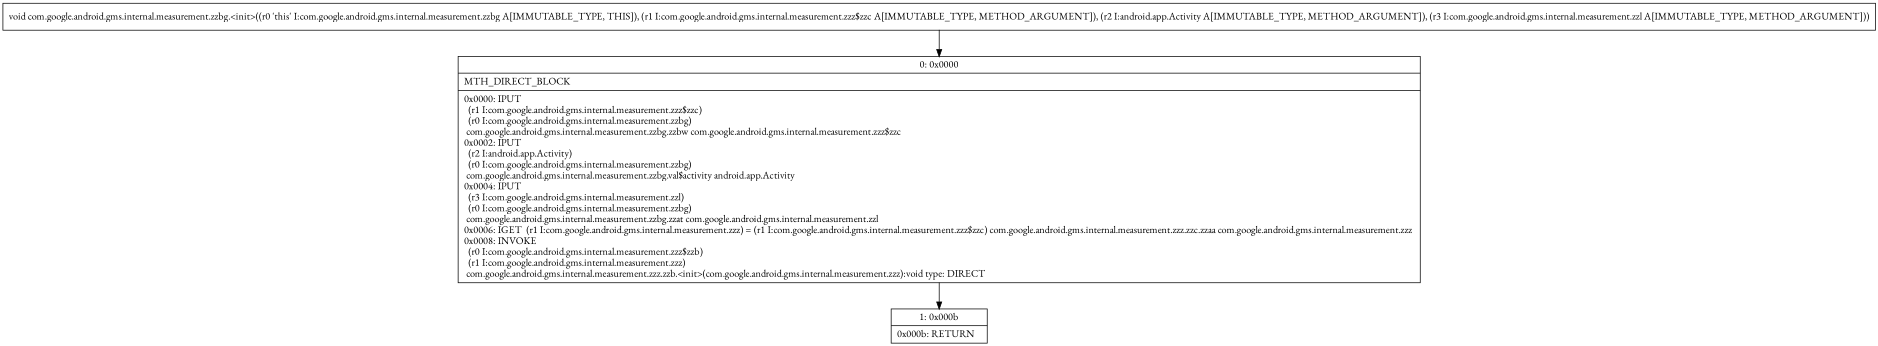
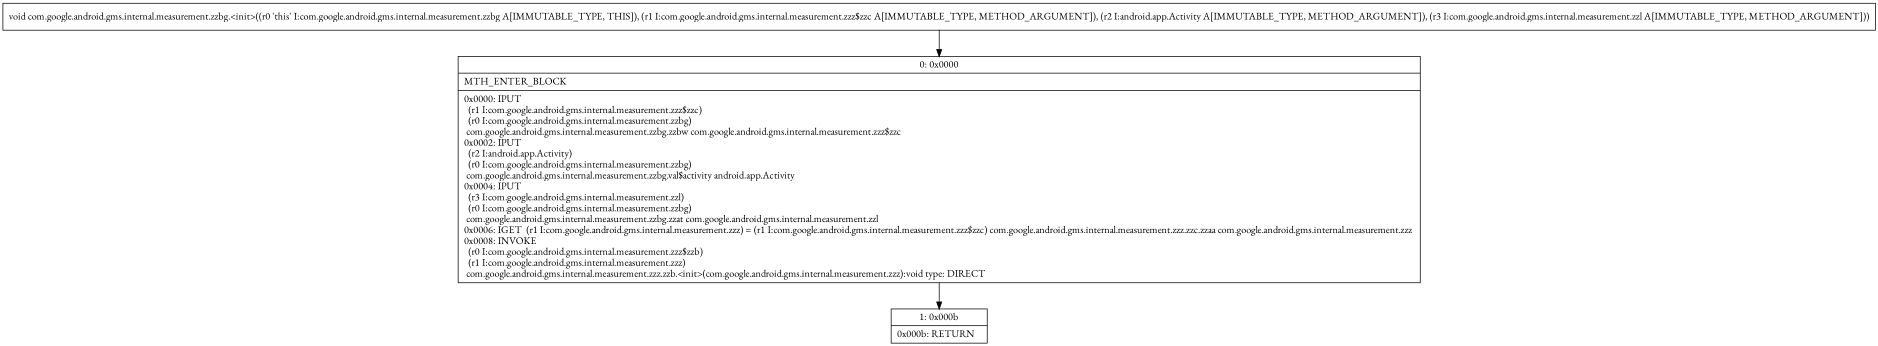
  digraph {
    fontname="EB Garamond"
    node [shape=record fontname="EB Garamond"]
    edge [fontname="EB Garamond"]
-   n1 [label="{0\:\ 0x0000|MTH_DIRECT_BLOCK\l|0x0000: IPUT  \l  (r1 I:com.google.android.gms.internal.measurement.zzz$zzc)\l  (r0 I:com.google.android.gms.internal.measurement.zzbg)\l com.google.android.gms.internal.measurement.zzbg.zzbw com.google.android.gms.internal.measurement.zzz$zzc \l0x0002: IPUT  \l  (r2 I:android.app.Activity)\l  (r0 I:com.google.android.gms.internal.measurement.zzbg)\l com.google.android.gms.internal.measurement.zzbg.val$activity android.app.Activity \l0x0004: IPUT  \l  (r3 I:com.google.android.gms.internal.measurement.zzl)\l  (r0 I:com.google.android.gms.internal.measurement.zzbg)\l com.google.android.gms.internal.measurement.zzbg.zzat com.google.android.gms.internal.measurement.zzl \l0x0006: IGET  (r1 I:com.google.android.gms.internal.measurement.zzz) = (r1 I:com.google.android.gms.internal.measurement.zzz$zzc) com.google.android.gms.internal.measurement.zzz.zzc.zzaa com.google.android.gms.internal.measurement.zzz \l0x0008: INVOKE  \l  (r0 I:com.google.android.gms.internal.measurement.zzz$zzb)\l  (r1 I:com.google.android.gms.internal.measurement.zzz)\l com.google.android.gms.internal.measurement.zzz.zzb.\<init\>(com.google.android.gms.internal.measurement.zzz):void type: DIRECT \l}"]
+   n1 [label="{0\:\ 0x0000|MTH_ENTER_BLOCK\l|0x0000: IPUT  \l  (r1 I:com.google.android.gms.internal.measurement.zzz$zzc)\l  (r0 I:com.google.android.gms.internal.measurement.zzbg)\l com.google.android.gms.internal.measurement.zzbg.zzbw com.google.android.gms.internal.measurement.zzz$zzc \l0x0002: IPUT  \l  (r2 I:android.app.Activity)\l  (r0 I:com.google.android.gms.internal.measurement.zzbg)\l com.google.android.gms.internal.measurement.zzbg.val$activity android.app.Activity \l0x0004: IPUT  \l  (r3 I:com.google.android.gms.internal.measurement.zzl)\l  (r0 I:com.google.android.gms.internal.measurement.zzbg)\l com.google.android.gms.internal.measurement.zzbg.zzat com.google.android.gms.internal.measurement.zzl \l0x0006: IGET  (r1 I:com.google.android.gms.internal.measurement.zzz) = (r1 I:com.google.android.gms.internal.measurement.zzz$zzc) com.google.android.gms.internal.measurement.zzz.zzc.zzaa com.google.android.gms.internal.measurement.zzz \l0x0008: INVOKE  \l  (r0 I:com.google.android.gms.internal.measurement.zzz$zzb)\l  (r1 I:com.google.android.gms.internal.measurement.zzz)\l com.google.android.gms.internal.measurement.zzz.zzb.\<init\>(com.google.android.gms.internal.measurement.zzz):void type: DIRECT \l}"]
    n2 [label="{1\:\ 0x000b|0x000b: RETURN   \l}"]
    n3 [label="{void com.google.android.gms.internal.measurement.zzbg.\<init\>((r0 'this' I:com.google.android.gms.internal.measurement.zzbg A[IMMUTABLE_TYPE, THIS]), (r1 I:com.google.android.gms.internal.measurement.zzz$zzc A[IMMUTABLE_TYPE, METHOD_ARGUMENT]), (r2 I:android.app.Activity A[IMMUTABLE_TYPE, METHOD_ARGUMENT]), (r3 I:com.google.android.gms.internal.measurement.zzl A[IMMUTABLE_TYPE, METHOD_ARGUMENT])) }"]
    n1 -> n2
    n3 -> n1
  }
